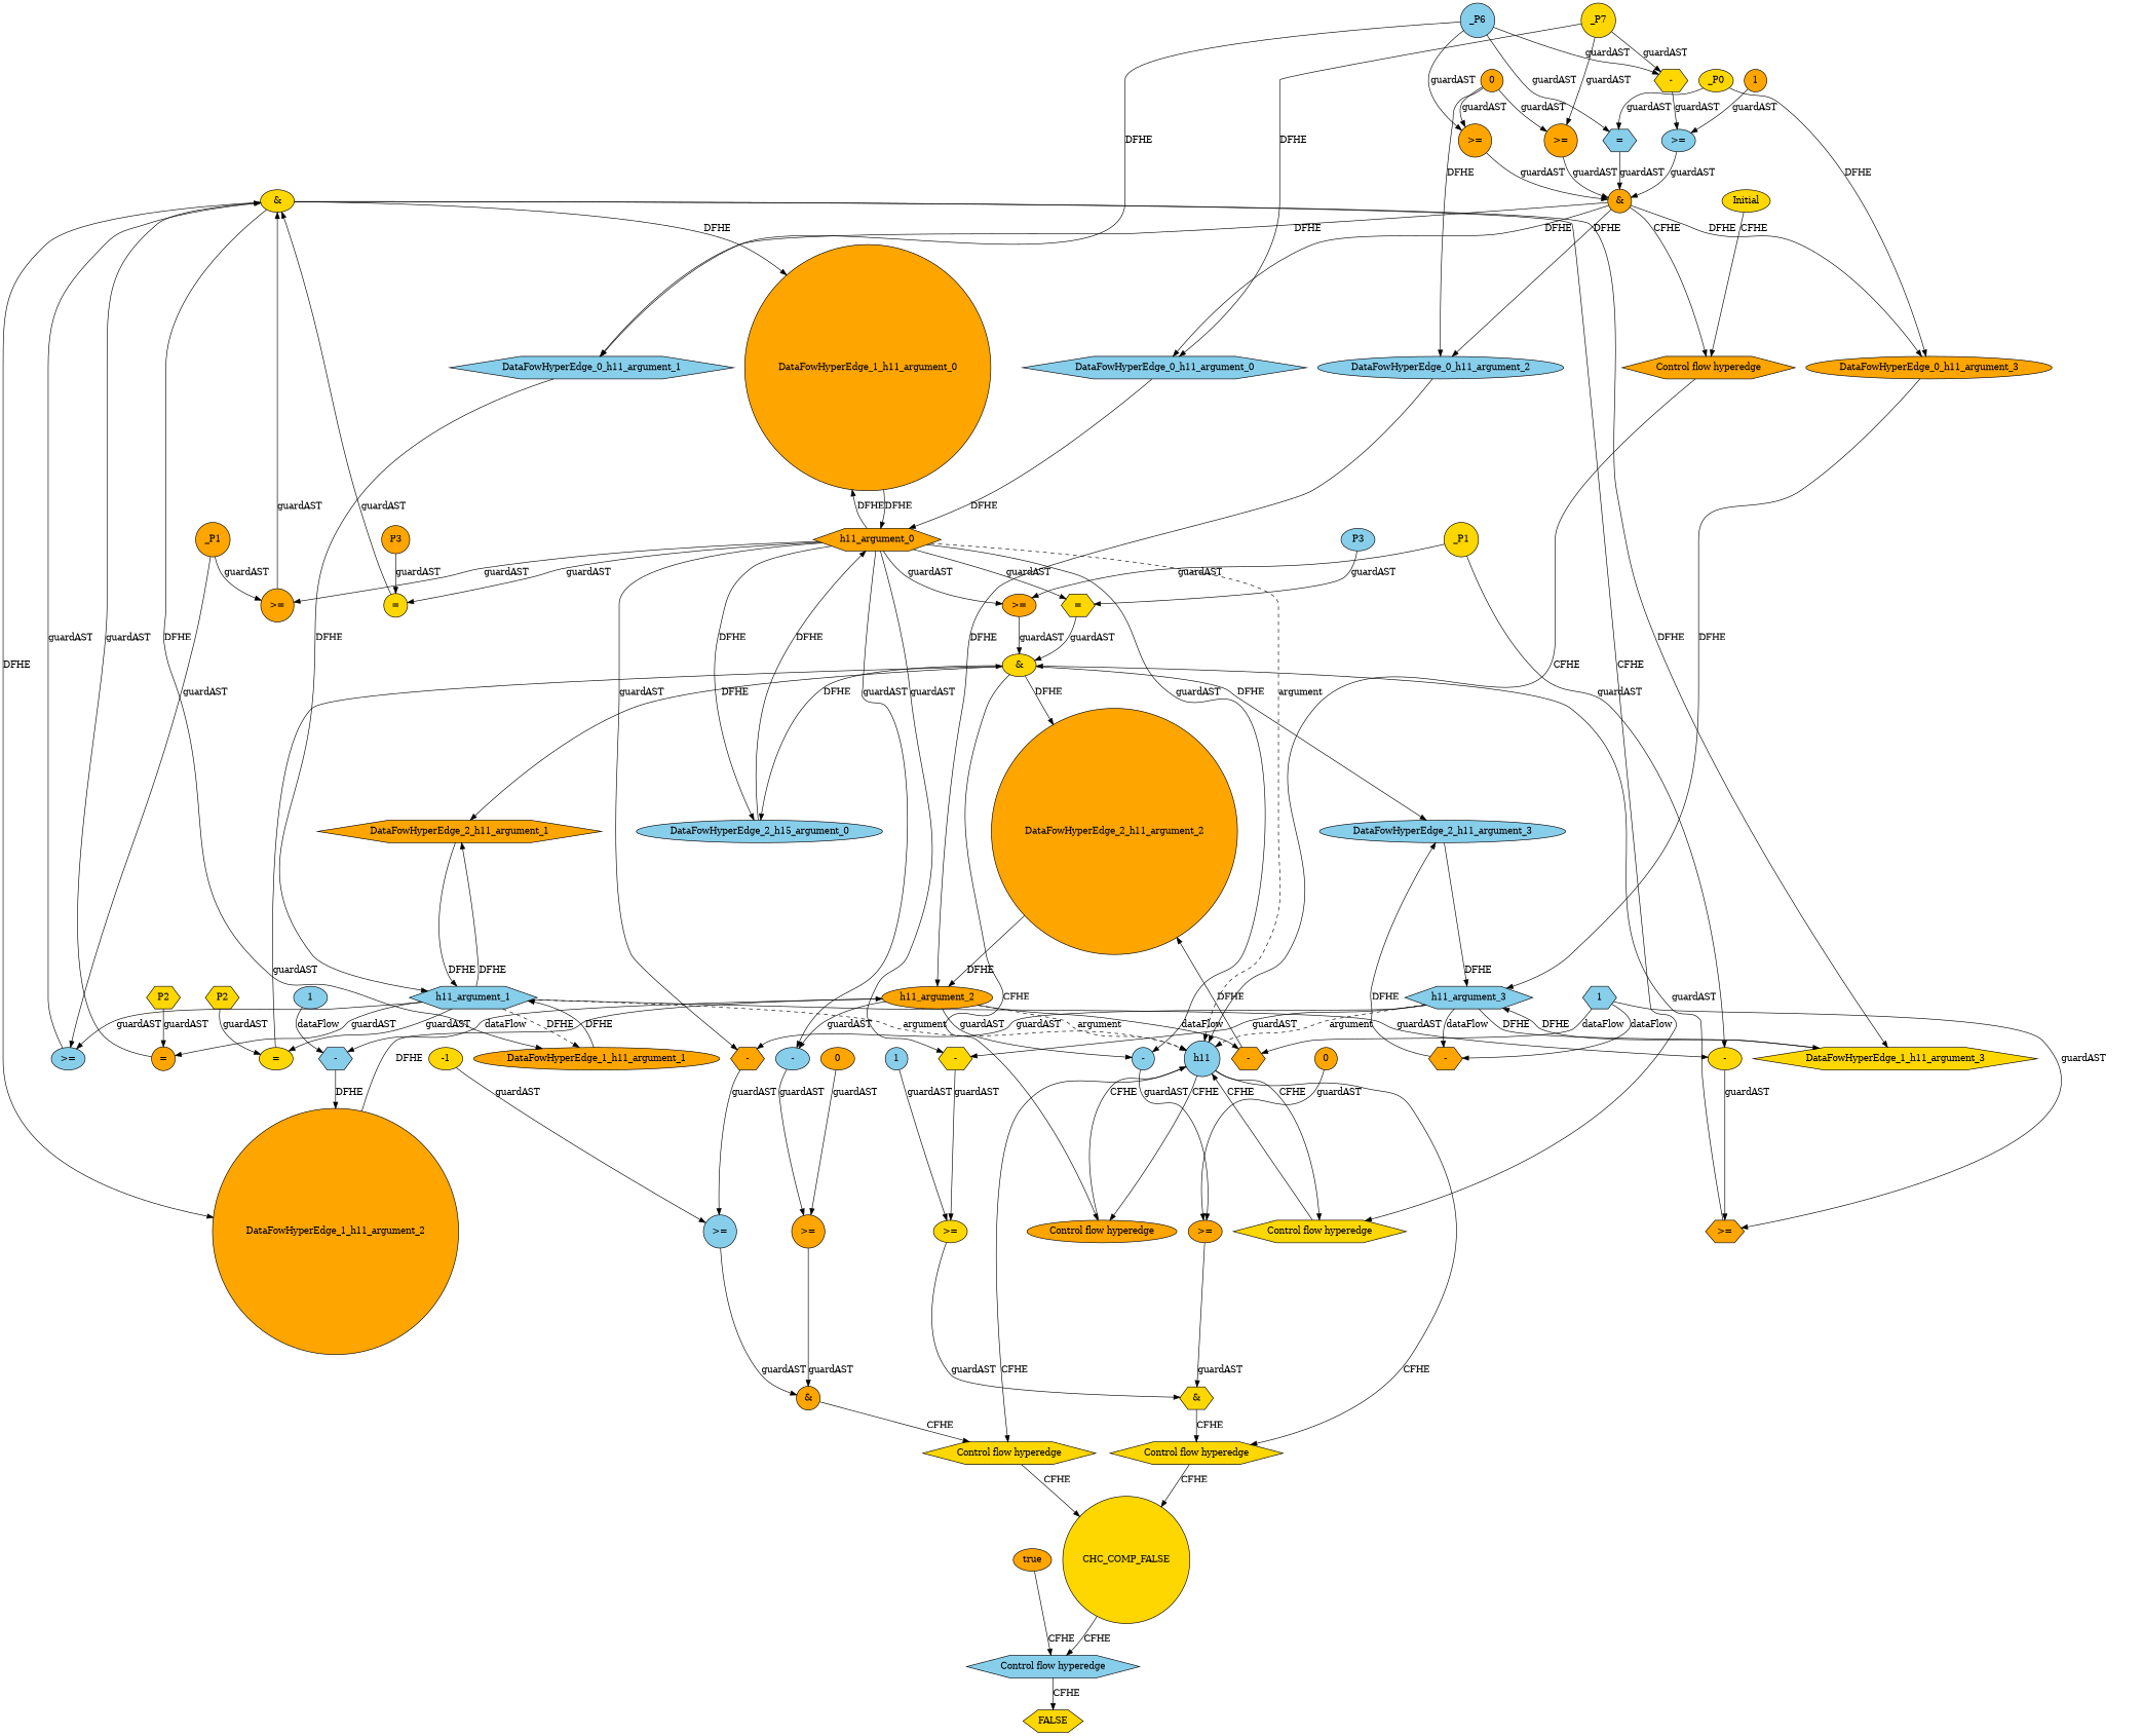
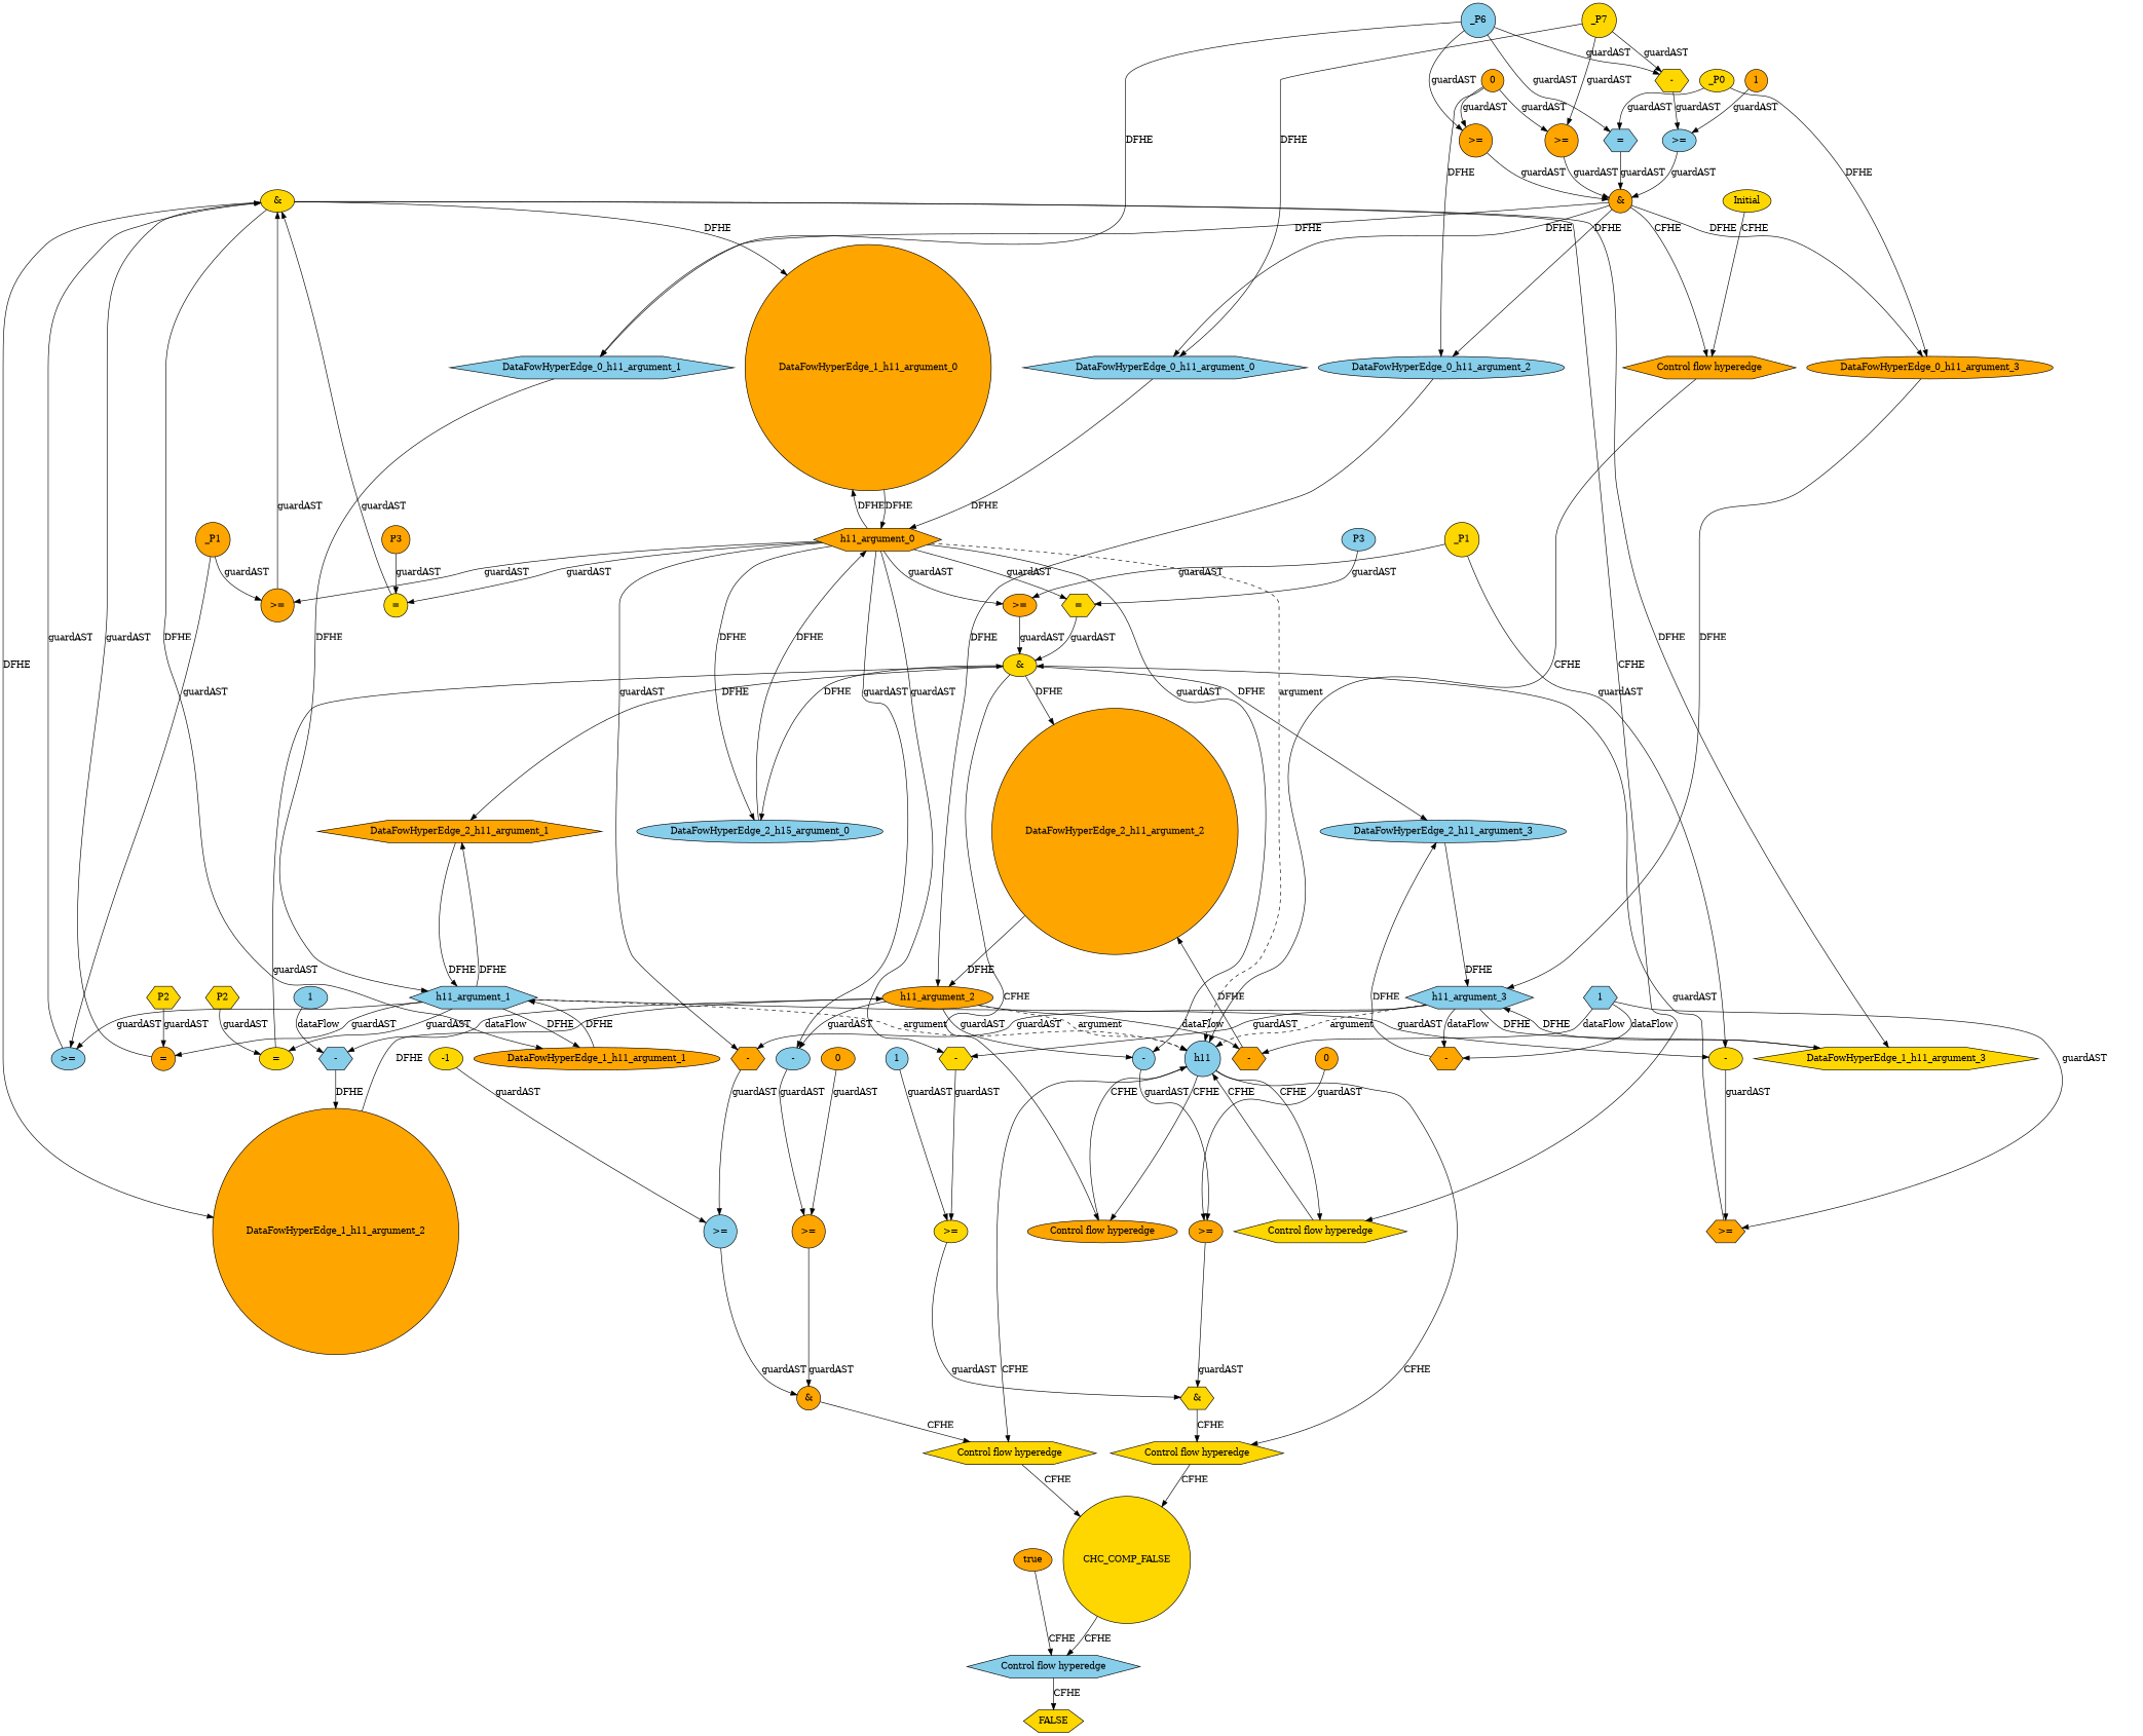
  digraph {
    node [fillcolor=orange shape=hexagon style=filled]
    n1 [fillcolor=gold label=CHC_COMP_FALSE nodeName=CHC_COMP_FALSE shape=circle]
    n2 [fillcolor=skyblue label="Control flow hyperedge" nodeName=ControlFowHyperEdge_5]
    n3 [fillcolor=gold label=FALSE nodeName=FALSE]
    n4 [fillcolor=skyblue label=h11 nodeName=h11 shape=circle]
    n5 [fillcolor=gold label="Control flow hyperedge" nodeName=ControlFowHyperEdge_1]
    n6 [label="Control flow hyperedge" nodeName=ControlFowHyperEdge_2 shape=ellipse]
    n7 [fillcolor=gold label="Control flow hyperedge" nodeName=ControlFowHyperEdge_3]
    n8 [fillcolor=gold label="Control flow hyperedge" nodeName=ControlFowHyperEdge_4]
    n9 [fillcolor=gold label=Initial nodeName=Initial shape=ellipse]
    n10 [label="Control flow hyperedge" nodeName=ControlFowHyperEdge_0]
    n11 [label=h11_argument_0 nodeName=argument0]
    n12 [label=">=" nodeName=xxxh11___h11_1xxxguard1_node_0 shape=circle]
    n13 [fillcolor=gold label="=" nodeName=xxxh11___h11_1xxxguard2_node_0 shape=circle]
    n14 [label=">=" nodeName=xxxh11___h11_2xxxguard1_node_0 shape=ellipse]
    n15 [fillcolor=gold label="=" nodeName=xxxh11___h11_2xxxguard2_node_0]
    n16 [fillcolor=gold label="-" nodeName=xxxCHC_COMP_FALSE___h11_3xxxguard_0_node_1]
    n17 [fillcolor=skyblue label="-" nodeName=xxxCHC_COMP_FALSE___h11_3xxxguard1_node_2 shape=circle]
    n18 [label="-" nodeName=xxxCHC_COMP_FALSE___h11_4xxxguard_0_node_2]
    n19 [fillcolor=skyblue label="-" nodeName=xxxCHC_COMP_FALSE___h11_4xxxguard1_node_2 shape=ellipse]
    n20 [label=DataFowHyperEdge_1_h11_argument_0 nodeName=DataFowHyperEdge_1_h11_argument_0 shape=circle]
    n21 [fillcolor=skyblue label=DataFowHyperEdge_2_h15_argument_0 nodeName=DataFowHyperEdge_2_h11_argument_0 shape=ellipse]
    n22 [fillcolor=gold label="&" nodeName=xxxh11___h11_1xxx_and shape=ellipse]
    n23 [fillcolor=gold label="&" nodeName=xxxh11___h11_2xxx_and shape=ellipse]
    n24 [fillcolor=gold label=">=" nodeName=xxxCHC_COMP_FALSE___h11_3xxxguard_0_node_0 shape=ellipse]
    n25 [label=">=" nodeName=xxxCHC_COMP_FALSE___h11_3xxxguard1_node_0 shape=ellipse]
    n26 [fillcolor=skyblue label=">=" nodeName=xxxCHC_COMP_FALSE___h11_4xxxguard_0_node_0 shape=circle]
    n27 [label=">=" nodeName=xxxCHC_COMP_FALSE___h11_4xxxguard1_node_0 shape=circle]
    n28 [fillcolor=skyblue label=h11_argument_1 nodeName=argument1]
    n29 [fillcolor=skyblue label=">=" nodeName=xxxh11___h11_1xxxguard_0_node_0 shape=ellipse]
    n30 [label="=" nodeName=xxxh11___h11_1xxxguard3_node_0 shape=circle]
    n31 [fillcolor=gold label="-" nodeName=xxxh11___h11_2xxxguard_0_node_1 shape=ellipse]
    n32 [fillcolor=gold label="=" nodeName=xxxh11___h11_2xxxguard3_node_0 shape=ellipse]
    n33 [label=DataFowHyperEdge_1_h11_argument_1 nodeName=DataFowHyperEdge_1_h11_argument_1 shape=ellipse]
    n34 [label=DataFowHyperEdge_2_h11_argument_1 nodeName=DataFowHyperEdge_2_h11_argument_1]
    n35 [label=">=" nodeName=xxxh11___h11_2xxxguard_0_node_0]
    n36 [label=h11_argument_2 nodeName=argument2 shape=ellipse]
    n37 [fillcolor=skyblue label="-" nodeName=xxxh11___h11_1xxxdataFlow_0_node_0]
    n38 [label="-" nodeName=xxxh11___h11_2xxxdataFlow_0_node_0]
    n39 [label=DataFowHyperEdge_1_h11_argument_2 nodeName=DataFowHyperEdge_1_h11_argument_2 shape=circle]
    n40 [label=DataFowHyperEdge_2_h11_argument_2 nodeName=DataFowHyperEdge_2_h11_argument_2 shape=circle]
    n41 [fillcolor=skyblue label=h11_argument_3 nodeName=argument3]
    n42 [label="-" nodeName=xxxh11___h11_2xxxdataFlow1_node_0]
    n43 [fillcolor=gold label=DataFowHyperEdge_1_h11_argument_3 nodeName=DataFowHyperEdge_1_h11_argument_3]
    n44 [fillcolor=skyblue label=DataFowHyperEdge_2_h11_argument_3 nodeName=DataFowHyperEdge_2_h11_argument_3 shape=ellipse]
    n45 [label="&" nodeName=xxxh11___Initial_0xxx_and shape=circle]
    n46 [fillcolor=skyblue label=DataFowHyperEdge_0_h11_argument_0 nodeName=DataFowHyperEdge_0_h11_argument_0]
    n47 [fillcolor=skyblue label=DataFowHyperEdge_0_h11_argument_1 nodeName=DataFowHyperEdge_0_h11_argument_1]
    n48 [fillcolor=skyblue label=DataFowHyperEdge_0_h11_argument_2 nodeName=DataFowHyperEdge_0_h11_argument_2 shape=ellipse]
    n49 [label=DataFowHyperEdge_0_h11_argument_3 nodeName=DataFowHyperEdge_0_h11_argument_3 shape=ellipse]
    n50 [fillcolor=skyblue label=">=" nodeName=xxxh11___Initial_0xxxguard_0_node_0 shape=ellipse]
    n51 [fillcolor=gold label="-" nodeName=xxxh11___Initial_0xxxguard_0_node_1]
    n52 [label=1 nodeName=xxxh11___Initial_0xxxguard_0_node_4 shape=circle]
    n53 [fillcolor=gold label=_P7 nodeName=xxxh11___Initial_0xxxdataFlow_0_node_0 shape=circle]
    n54 [label=">=" nodeName=xxxh11___Initial_0xxxguard2_node_0 shape=circle]
    n55 [fillcolor=skyblue label=_P6 nodeName=xxxh11___Initial_0xxxdataFlow1_node_0 shape=circle]
    n56 [label=">=" nodeName=xxxh11___Initial_0xxxguard1_node_0 shape=circle]
    n57 [fillcolor=skyblue label="=" nodeName=xxxh11___Initial_0xxxguard3_node_0]
    n58 [label=0 nodeName=xxxh11___Initial_0xxxdataFlow2_node_0 shape=circle]
    n59 [fillcolor=gold label=_P0 nodeName=xxxh11___Initial_0xxxdataFlow3_node_0 shape=ellipse]
    n60 [label=_P1 nodeName=xxxh11___h11_1xxxguard_0_node_2 shape=circle]
    n61 [label=P3 nodeName=xxxh11___h11_1xxxguard2_node_1 shape=circle]
    n62 [fillcolor=gold label=P2 nodeName=xxxh11___h11_1xxxguard3_node_1]
    n63 [fillcolor=skyblue label=1 nodeName=xxxh11___h11_1xxxdataFlow_0_node_2 shape=ellipse]
    n64 [fillcolor=gold label=_P1 nodeName=xxxh11___h11_2xxxguard_0_node_2 shape=circle]
    n65 [fillcolor=skyblue label=1 nodeName=xxxh11___h11_2xxxdataFlow_0_node_2]
    n66 [fillcolor=skyblue label=P3 nodeName=xxxh11___h11_2xxxguard2_node_1 shape=ellipse]
    n67 [fillcolor=gold label=P2 nodeName=xxxh11___h11_2xxxguard3_node_1]
    n68 [fillcolor=gold label="&" nodeName=xxxCHC_COMP_FALSE___h11_3xxx_and]
    n69 [fillcolor=skyblue label=1 nodeName=xxxCHC_COMP_FALSE___h11_3xxxguard_0_node_4 shape=circle]
    n70 [label=0 nodeName=xxxCHC_COMP_FALSE___h11_3xxxguard1_node_1 shape=circle]
    n71 [label="&" nodeName=xxxCHC_COMP_FALSE___h11_4xxx_and shape=circle]
    n72 [fillcolor=gold label=-1 nodeName=xxxCHC_COMP_FALSE___h11_4xxxguard_0_node_1 shape=ellipse]
    n73 [label=0 nodeName=xxxCHC_COMP_FALSE___h11_4xxxguard1_node_1 shape=ellipse]
    n74 [label=true nodeName=xxxFALSE___CHC_COMP_FALSE_5xxxguard_0_node_0 shape=ellipse]
    n1 -> n2 [label=CFHE]
    n2 -> n3 [label=CFHE]
    n4 -> n5 [label=CFHE]
    n4 -> n6 [label=CFHE]
    n4 -> n7 [label=CFHE]
    n4 -> n8 [label=CFHE]
    n5 -> n4 [label=CFHE]
    n6 -> n4 [label=CFHE]
    n7 -> n1 [label=CFHE]
    n8 -> n1 [label=CFHE]
    n9 -> n10 [label=CFHE]
    n10 -> n4 [label=CFHE]
    n11 -> n4 [label=argument style=dashed]
    n11 -> n12 [label=guardAST]
    n11 -> n13 [label=guardAST]
    n11 -> n14 [label=guardAST]
    n11 -> n15 [label=guardAST]
    n11 -> n16 [label=guardAST]
    n11 -> n17 [label=guardAST]
    n11 -> n18 [label=guardAST]
    n11 -> n19 [label=guardAST]
    n11 -> n20 [label=DFHE]
    n11 -> n21 [label=DFHE]
    n12 -> n22 [label=guardAST]
    n13 -> n22 [label=guardAST]
    n14 -> n23 [label=guardAST]
    n15 -> n23 [label=guardAST]
    n16 -> n24 [label=guardAST]
    n17 -> n25 [label=guardAST]
    n18 -> n26 [label=guardAST]
    n19 -> n27 [label=guardAST]
    n20 -> n11 [label=DFHE]
    n21 -> n11 [label=DFHE]
    n22 -> n5 [label=CFHE]
    n22 -> n20 [label=DFHE]
    n22 -> n33 [label=DFHE]
    n22 -> n39 [label=DFHE]
    n22 -> n43 [label=DFHE]
    n23 -> n6 [label=CFHE]
    n23 -> n21 [label=DFHE]
    n23 -> n34 [label=DFHE]
    n23 -> n40 [label=DFHE]
    n23 -> n44 [label=DFHE]
    n24 -> n68 [label=guardAST]
    n25 -> n68 [label=guardAST]
    n26 -> n71 [label=guardAST]
    n27 -> n71 [label=guardAST]
    n28 -> n4 [label=argument style=dashed]
    n28 -> n29 [label=guardAST]
    n28 -> n30 [label=guardAST]
    n28 -> n31 [label=guardAST]
    n28 -> n32 [label=guardAST]
-   n28 -> n33 [label=DFHE style=dashed]
+   n28 -> n33 [label=DFHE]
    n28 -> n34 [label=DFHE]
    n29 -> n22 [label=guardAST]
    n30 -> n22 [label=guardAST]
    n31 -> n35 [label=guardAST]
    n32 -> n23 [label=guardAST]
    n33 -> n28 [label=DFHE]
    n34 -> n28 [label=DFHE]
    n35 -> n23 [label=guardAST]
    n36 -> n4 [label=argument style=dashed]
    n36 -> n17 [label=guardAST]
    n36 -> n19 [label=guardAST]
    n36 -> n37 [label=dataFlow]
    n36 -> n38 [label=dataFlow]
    n37 -> n39 [label=DFHE]
    n38 -> n40 [label=DFHE]
    n39 -> n36 [label=DFHE]
    n40 -> n36 [label=DFHE]
    n41 -> n4 [label=argument style=dashed]
    n41 -> n16 [label=guardAST]
    n41 -> n18 [label=guardAST]
    n41 -> n42 [label=dataFlow]
    n41 -> n43 [label=DFHE]
    n42 -> n44 [label=DFHE]
    n43 -> n41 [label=DFHE]
    n44 -> n41 [label=DFHE]
    n45 -> n10 [label=CFHE]
    n45 -> n46 [label=DFHE]
    n45 -> n47 [label=DFHE]
    n45 -> n48 [label=DFHE]
    n45 -> n49 [label=DFHE]
    n46 -> n11 [label=DFHE]
    n47 -> n28 [label=DFHE]
    n48 -> n36 [label=DFHE]
    n49 -> n41 [label=DFHE]
    n50 -> n45 [label=guardAST]
    n51 -> n50 [label=guardAST]
    n52 -> n50 [label=guardAST]
    n53 -> n46 [label=DFHE]
    n53 -> n51 [label=guardAST]
    n53 -> n54 [label=guardAST]
    n54 -> n45 [label=guardAST]
    n55 -> n47 [label=DFHE]
    n55 -> n51 [label=guardAST]
    n55 -> n56 [label=guardAST]
    n55 -> n57 [label=guardAST]
    n56 -> n45 [label=guardAST]
    n57 -> n45 [label=guardAST]
    n58 -> n48 [label=DFHE]
    n58 -> n54 [label=guardAST]
    n58 -> n56 [label=guardAST]
    n59 -> n49 [label=DFHE]
    n59 -> n57 [label=guardAST]
    n60 -> n12 [label=guardAST]
    n60 -> n29 [label=guardAST]
    n61 -> n13 [label=guardAST]
    n62 -> n30 [label=guardAST]
    n63 -> n37 [label=dataFlow]
    n64 -> n14 [label=guardAST]
    n64 -> n31 [label=guardAST]
    n65 -> n35 [label=guardAST]
    n65 -> n38 [label=dataFlow]
    n65 -> n42 [label=dataFlow]
    n66 -> n15 [label=guardAST]
    n67 -> n32 [label=guardAST]
    n68 -> n7 [label=CFHE]
    n69 -> n24 [label=guardAST]
    n70 -> n25 [label=guardAST]
    n71 -> n8 [label=CFHE]
    n72 -> n26 [label=guardAST]
    n73 -> n27 [label=guardAST]
    n74 -> n2 [label=CFHE]
  }
